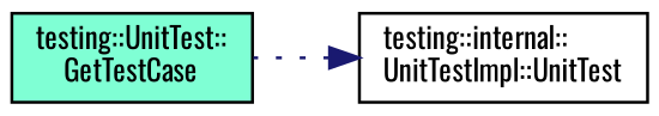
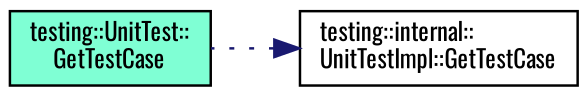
  digraph {
    rankdir=RL
    fontname=Oswald
    node [color=black fontname=Oswald fontsize=10 shape=record style=filled]
-   n1 [fillcolor=white fontcolor=black height=0.2 label="testing::internal::\lUnitTestImpl::UnitTest" width=0.4]
+   n1 [fillcolor=white fontcolor=black height=0.2 label="testing::internal::\lUnitTestImpl::GetTestCase" width=0.4]
    n2 [height=0.2 label="testing::UnitTest::\lGetTestCase" width=0.4 fillcolor=aquamarine]
    n1 -> n2 [color=midnightblue dir=back fontname=Oswald fontsize=10 labelfontname=Helvetica labelfontsize=10 style=dotted]
  }
